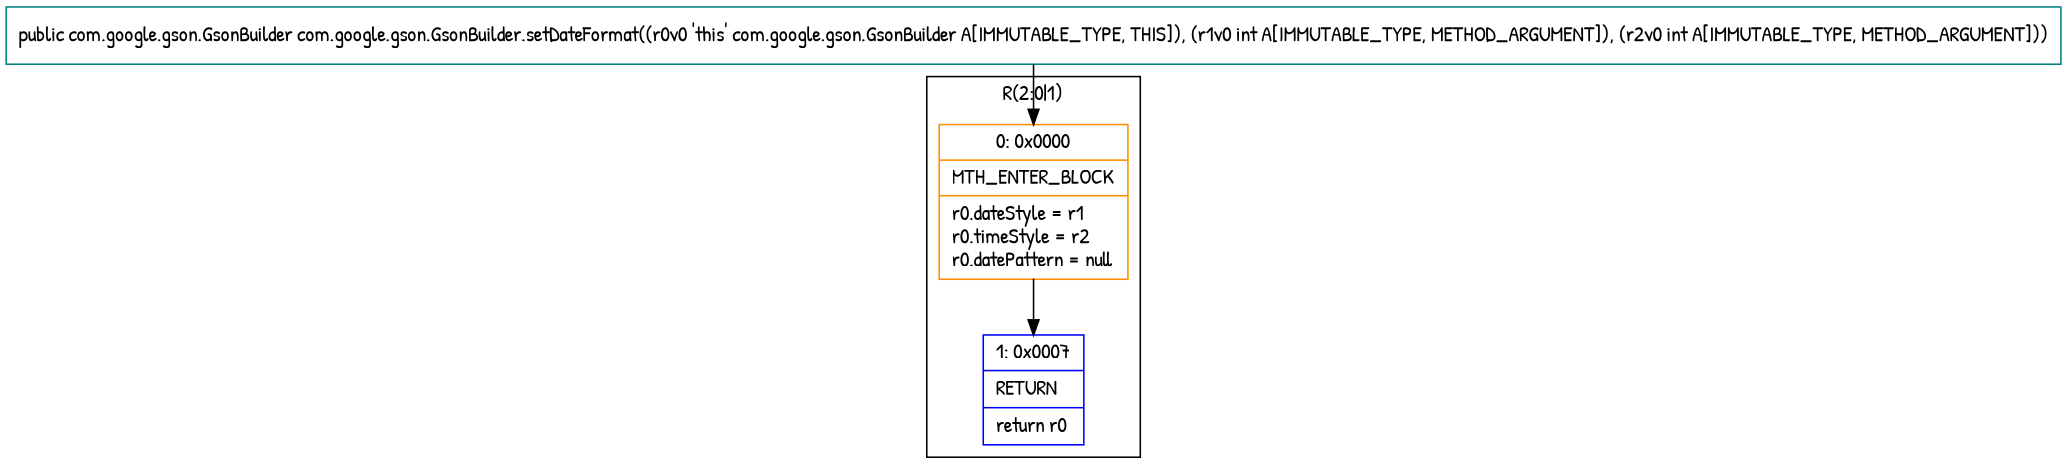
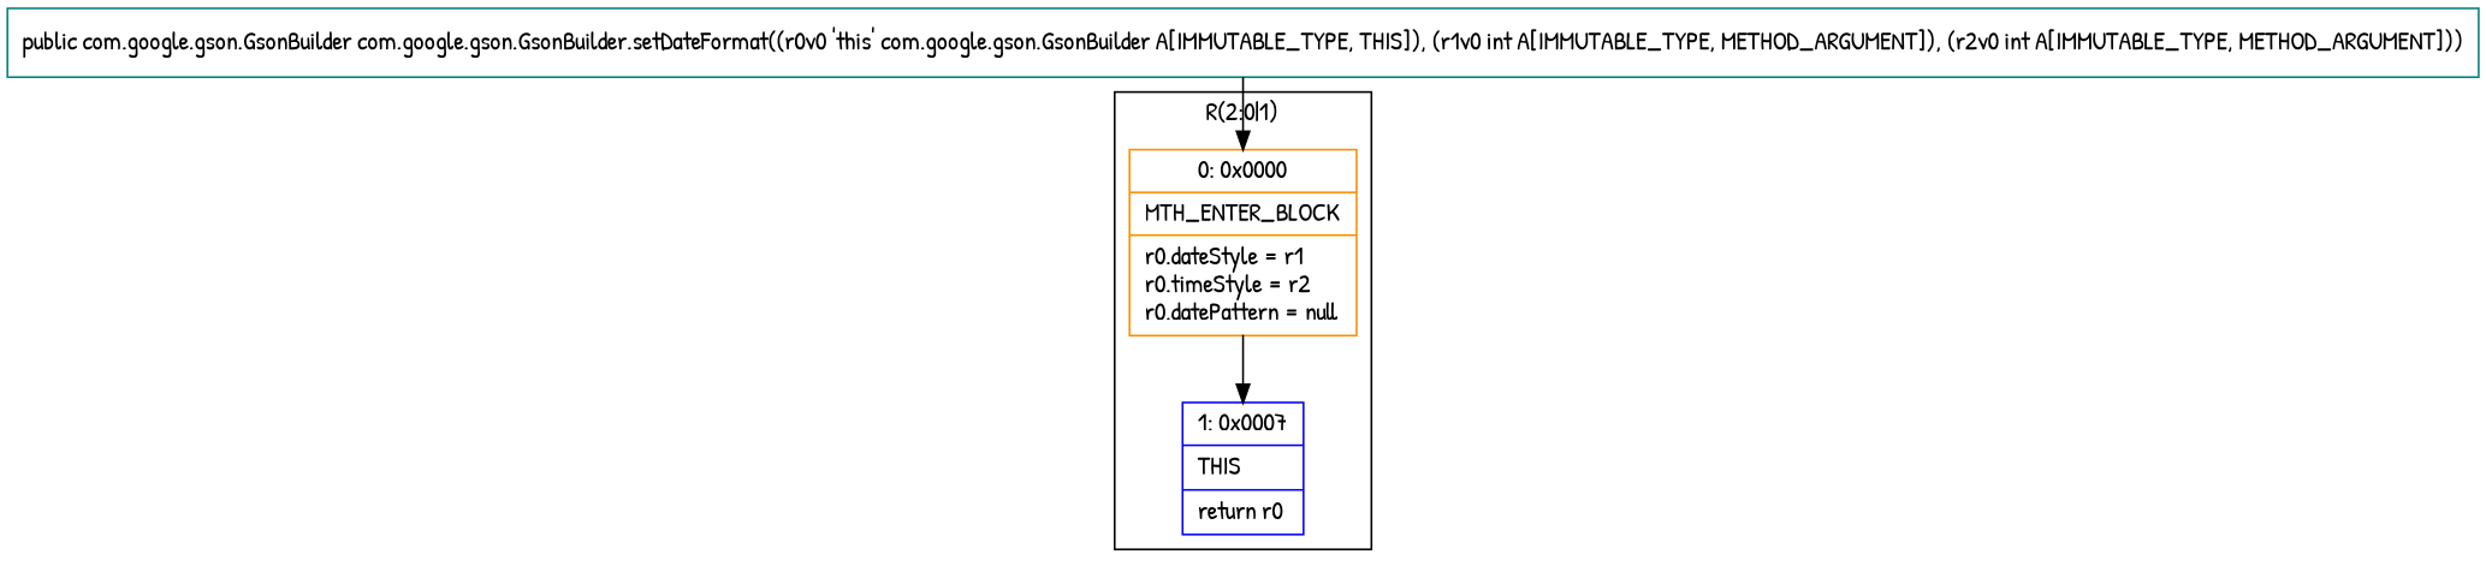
  digraph {
    fontname="Patrick Hand"
    node [shape=record fontname="Patrick Hand"]
    edge [fontname="Patrick Hand"]
    n1 [color=darkorange label="{0\:\ 0x0000|MTH_ENTER_BLOCK\l|r0.dateStyle = r1\lr0.timeStyle = r2\lr0.datePattern = null\l}"]
-   n2 [color=blue label="{1\:\ 0x0007|RETURN\l|return r0\l}"]
+   n2 [color=blue label="{1\:\ 0x0007|THIS\l|return r0\l}"]
    n3 [label="{public com.google.gson.GsonBuilder com.google.gson.GsonBuilder.setDateFormat((r0v0 'this' com.google.gson.GsonBuilder A[IMMUTABLE_TYPE, THIS]), (r1v0 int A[IMMUTABLE_TYPE, METHOD_ARGUMENT]), (r2v0 int A[IMMUTABLE_TYPE, METHOD_ARGUMENT])) }" color=teal]
    subgraph cluster_1 {
      label="R(2:0|1)"
      n1
      n2
    }
    n1 -> n2
    n3 -> n1
  }
